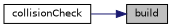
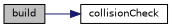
  digraph {
    rankdir=RL
    node [color=black fontname=Helvetica fontsize=10 shape=record style=filled]
    n1 [fillcolor=grey75 fontcolor=black height=0.2 label=build width=0.4]
    n2 [fillcolor=white height=0.2 label=collisionCheck width=0.4]
-   n1 -> n2 [color=midnightblue dir=back fontname=Helvetica fontsize=10 labelfontname=Helvetica labelfontsize=10 style=solid]
+   n2 -> n1 [color=midnightblue dir=back fontname=Helvetica fontsize=10 labelfontname=Helvetica labelfontsize=10 style=solid]
  }
